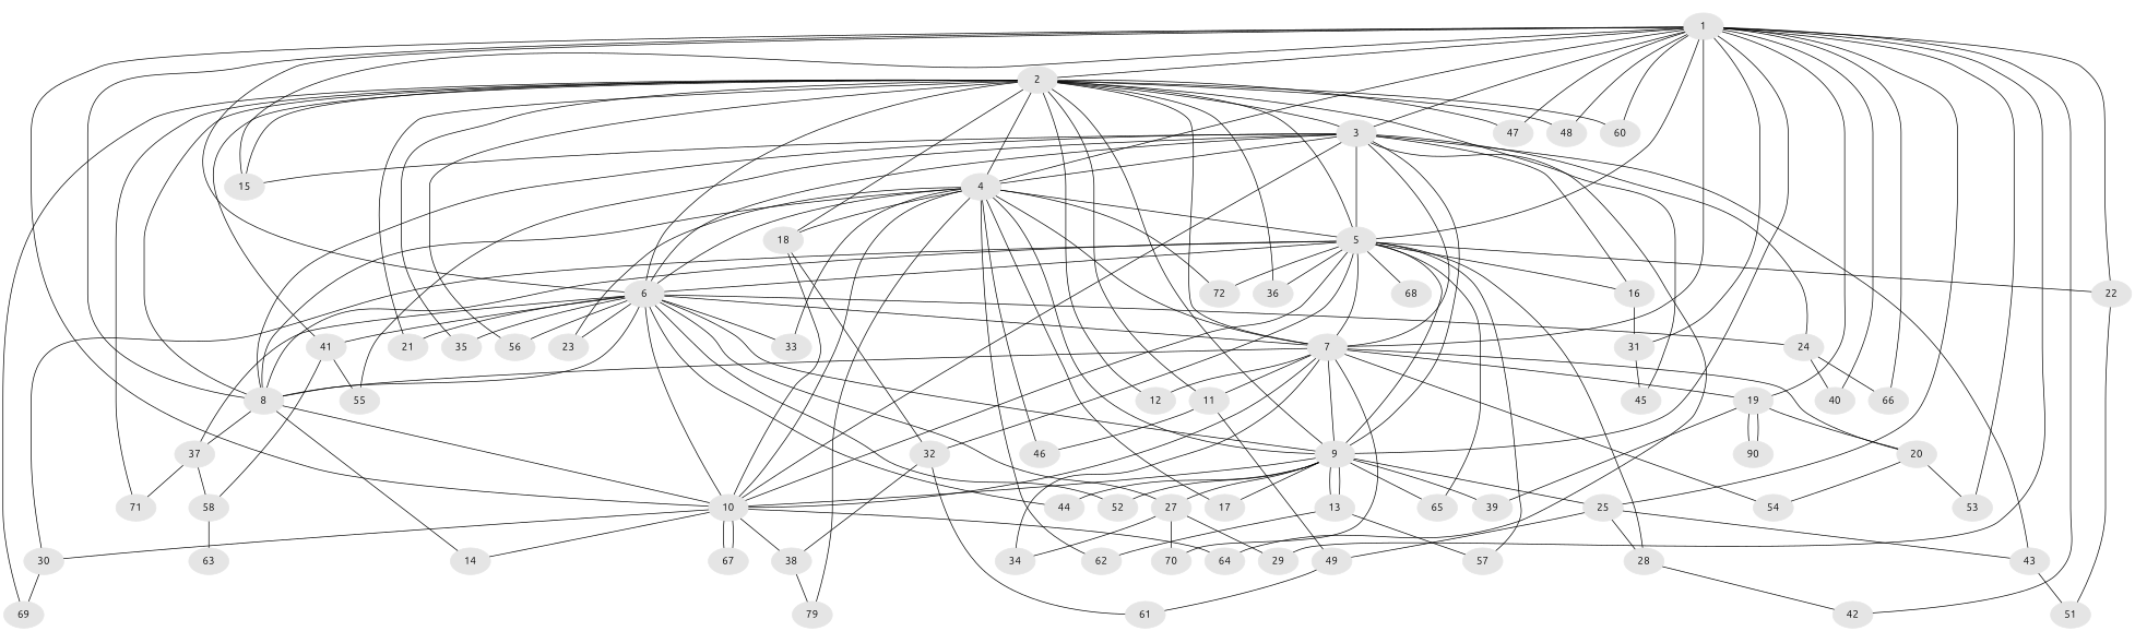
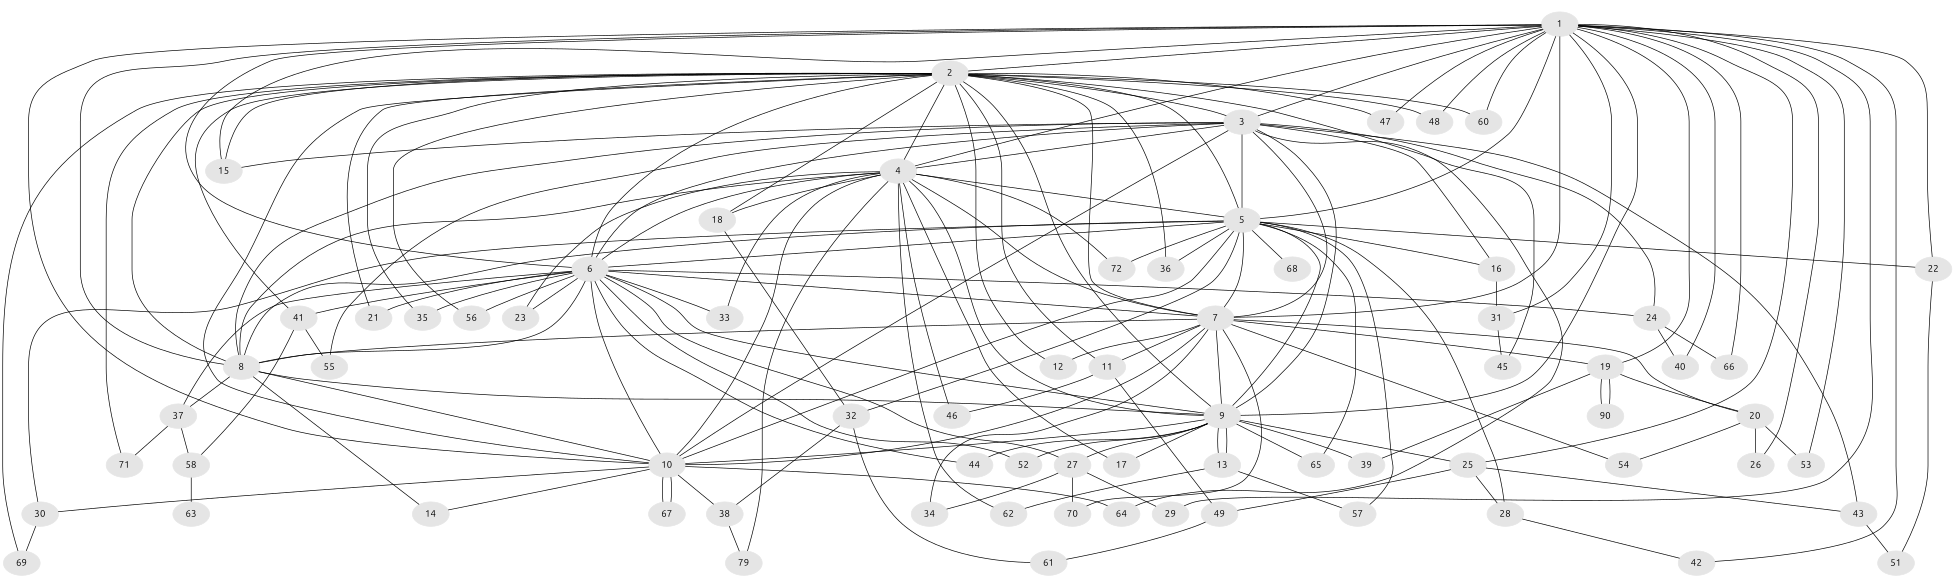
  graph {
    fontname=Ubuntu
    node [color=gray90 fontname=Ubuntu style=filled]
    edge [fontname=Ubuntu]
    1
    2
    3
    4
    5
    6
    7
    8
    9
    10
    15
    19
    22
    25
+   26
    29
    31
    40
    42
    47
    48
    53
    60
    66
    11
    12
    18
    21
    35
    36
    41
    45
    56
    69
    71
    16
    24
    43
    55
    64
    17
    23
    33
    46
    n45 [label=79]
    62
    72
    68
    28
    30
    32
    57
    65
    27
    37
    44
    52
    20
    34
    54
    70
    14
    13
    39
    38
    67
    n67 [label=90]
    51
    49
    58
    61
    63
    1 -- 2
    1 -- 3
    1 -- 4
    1 -- 5
    1 -- 6
    1 -- 7
    1 -- 8
    1 -- 9
    1 -- 10
    1 -- 15
    1 -- 19
    1 -- 22
    1 -- 25
+   1 -- 26
    1 -- 29
    1 -- 31
    1 -- 40
    1 -- 42
    1 -- 47
    1 -- 48
    1 -- 53
    1 -- 60
    1 -- 66
    2 -- 3
    2 -- 4
    2 -- 5
    2 -- 6
    2 -- 7
    2 -- 8
    2 -- 9
-   18 -- 10
+   2 -- 10
    2 -- 15
    2 -- 47
    2 -- 48
    2 -- 60
    2 -- 11
    2 -- 12
    2 -- 18
    2 -- 21
    2 -- 35
    2 -- 36
    2 -- 41
    2 -- 45
    2 -- 56
    2 -- 69
    2 -- 71
    3 -- 4
    3 -- 5
    3 -- 6
    3 -- 7
    3 -- 8
    3 -- 9
    3 -- 10
    3 -- 15
    3 -- 16
    3 -- 24
    3 -- 43
    3 -- 55
    3 -- 64
    4 -- 5
    4 -- 6
    4 -- 7
    4 -- 8
    4 -- 9
    4 -- 10
    4 -- 18
    4 -- 17
    4 -- 23
    4 -- 33
    4 -- 46
    4 -- n45
    4 -- 62
    4 -- 72
    5 -- 6
    5 -- 7
    5 -- 8
    5 -- 9
    5 -- 10
    5 -- 22
    5 -- 36
    5 -- 16
    5 -- 72
    5 -- 68
    5 -- 28
    5 -- 30
    5 -- 32
    5 -- 57
    5 -- 65
    6 -- 7
    6 -- 8
    6 -- 9
    6 -- 10
    6 -- 21
    6 -- 35
    6 -- 41
    6 -- 56
    6 -- 24
    6 -- 23
    6 -- 33
    6 -- 27
    6 -- 37
    6 -- 44
    6 -- 52
    7 -- 8
    7 -- 9
    7 -- 10
    7 -- 19
    7 -- 11
    7 -- 12
    7 -- 20
    7 -- 34
    7 -- 54
    7 -- 70
+   8 -- 9
    8 -- 10
    8 -- 37
    8 -- 14
    9 -- 10
    9 -- 25
    9 -- 17
    9 -- 65
    9 -- 27
    9 -- 44
    9 -- 52
    9 -- 13
    9 -- 13
    9 -- 39
    10 -- 64
    10 -- 30
    10 -- 14
    10 -- 38
    10 -- 67
    10 -- 67
    19 -- 20
    19 -- 39
    19 -- n67
    19 -- n67
    22 -- 51
    25 -- 43
    25 -- 28
    25 -- 49
    31 -- 45
    11 -- 46
    11 -- 49
    18 -- 32
    41 -- 55
    41 -- 58
    16 -- 31
    24 -- 40
    24 -- 66
    43 -- 51
    28 -- 42
    30 -- 69
    32 -- 38
    32 -- 61
    27 -- 29
    27 -- 34
    27 -- 70
    37 -- 71
    37 -- 58
+   20 -- 26
    20 -- 53
    20 -- 54
    13 -- 62
    13 -- 57
    38 -- n45
    49 -- 61
    58 -- 63
  }
